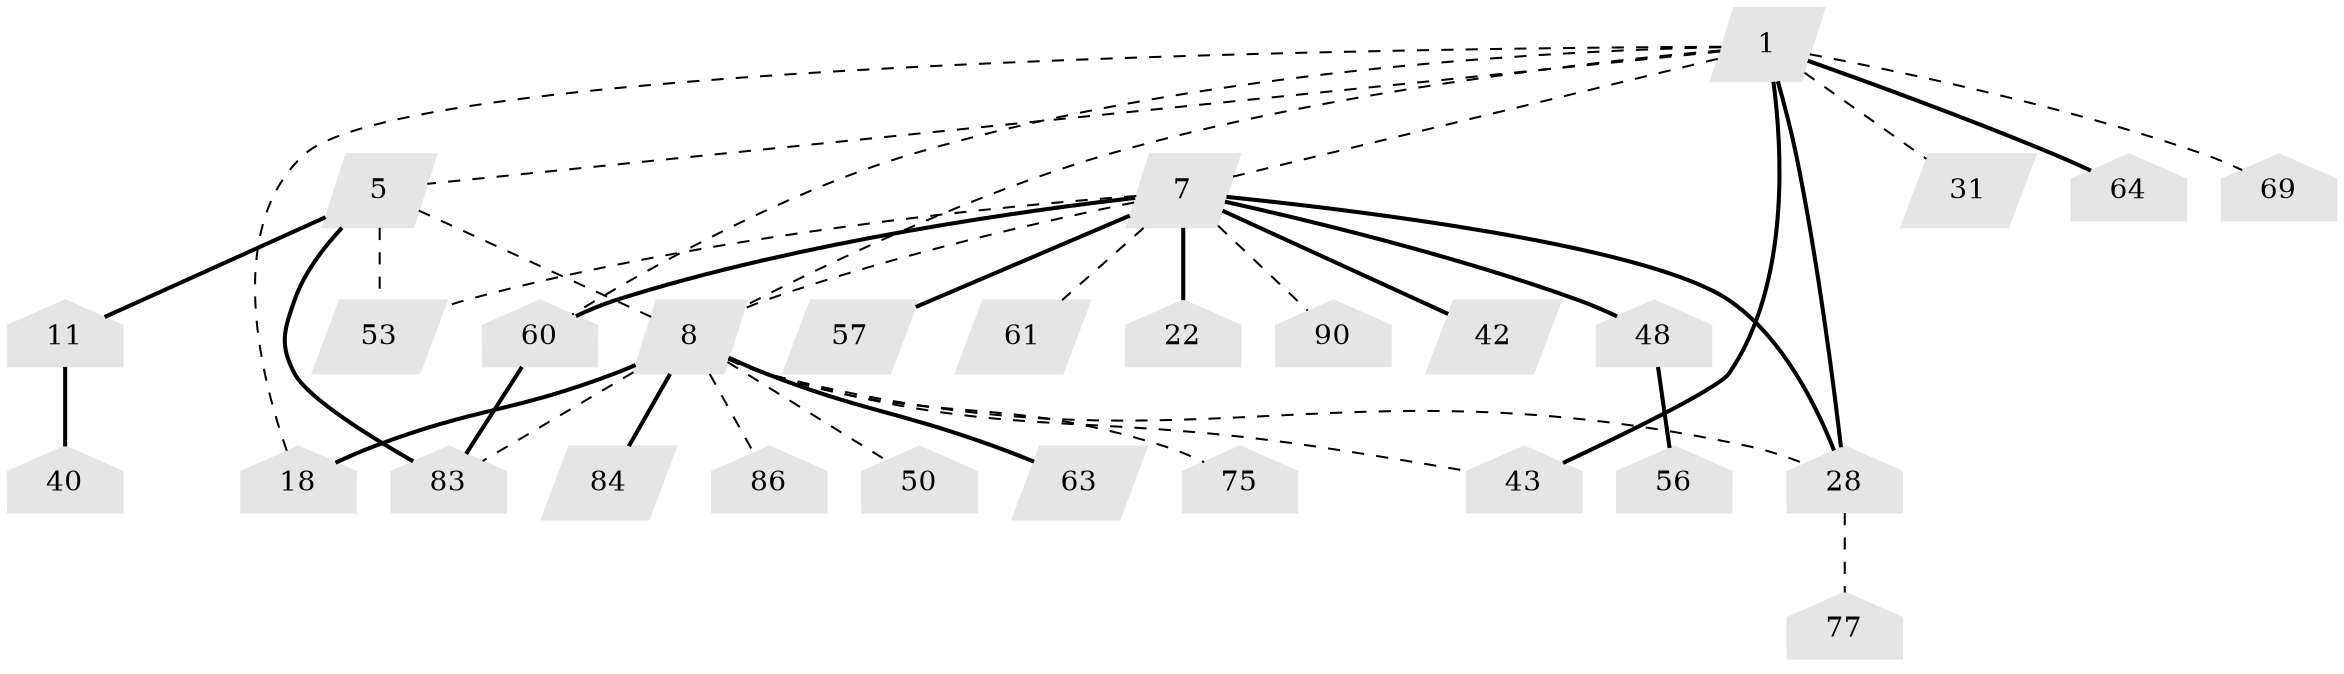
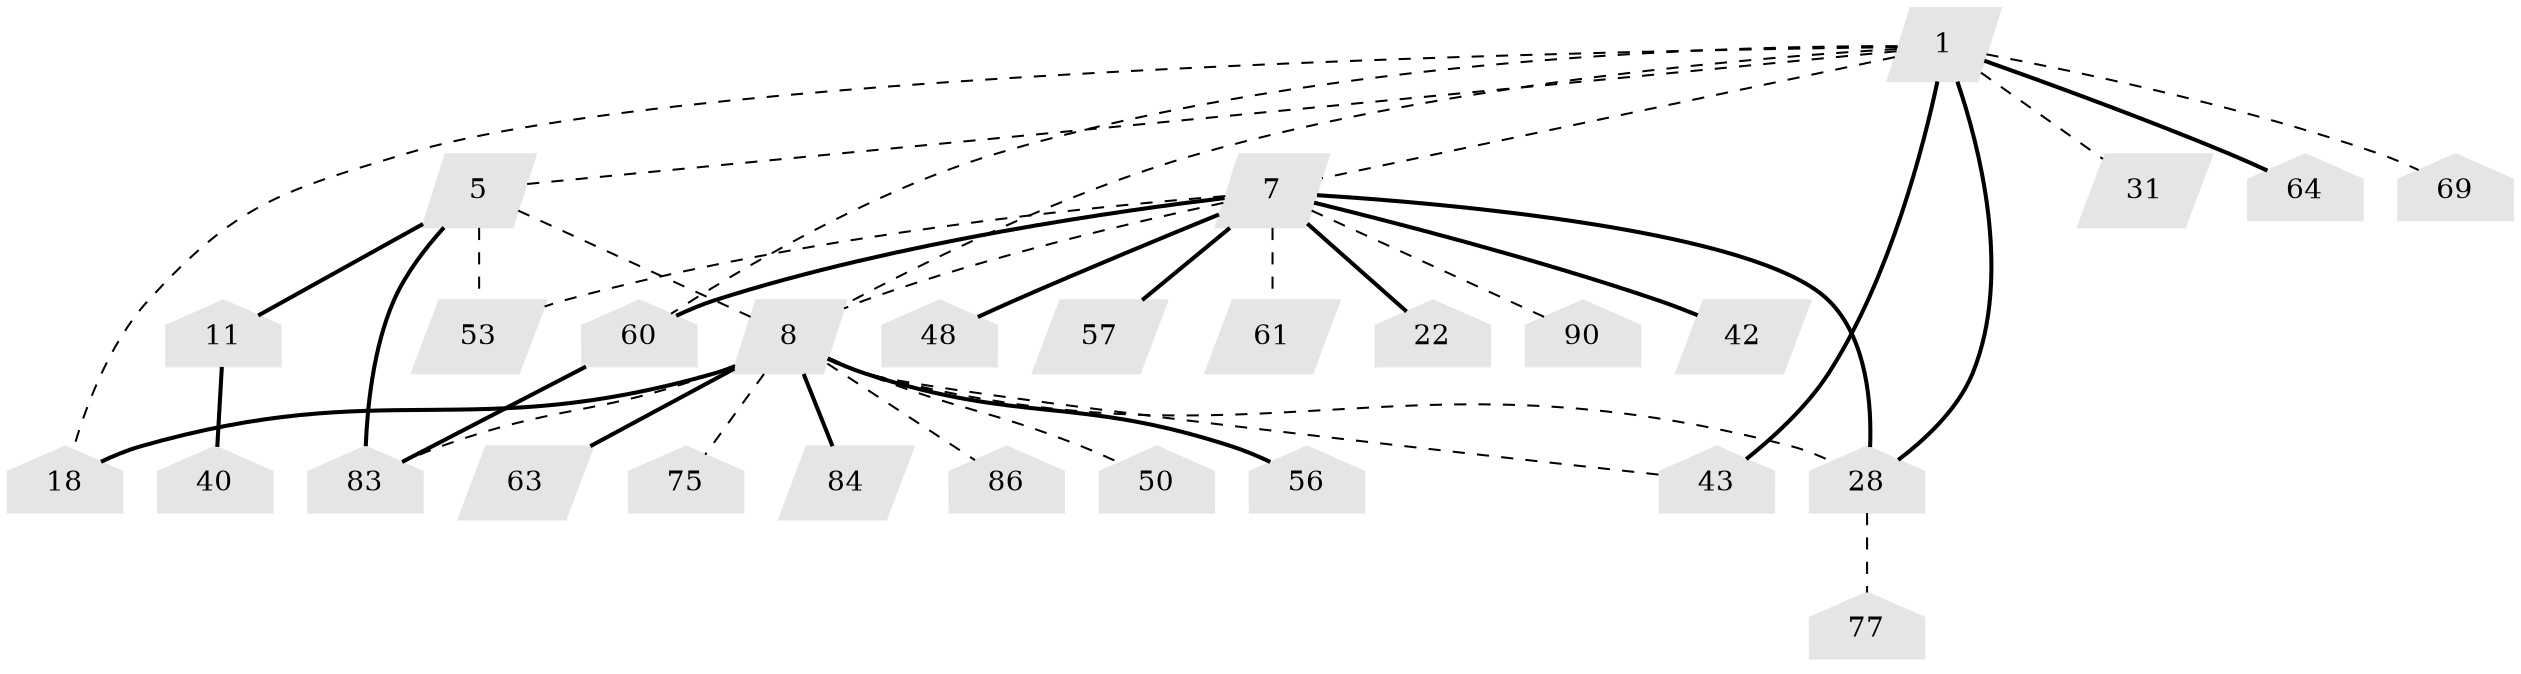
  graph {
    node [color=gray90 shape=house style=filled]
    edge [style=dashed]
    1 [shape=parallelogram super="+36+2+3+4"]
    5 [shape=parallelogram super="+46+10"]
    7 [shape=parallelogram super="+26+14+35"]
    8 [shape=parallelogram super="+9+13+24"]
    18 [super="+68+25+22"]
    28 [super="+39+32+73"]
    31 [shape=parallelogram super="+76"]
    43
    60 [super="+67"]
    64
    69
    11 [super="+59+12"]
    53 [shape=parallelogram super="+71"]
    83 [super="+88"]
    42 [shape=parallelogram super="+93"]
    48
    57 [shape=parallelogram]
    61 [shape=parallelogram]
    n19 [label=22]
    90
    50
    56
    63 [shape=parallelogram super="+72"]
    75
    84 [shape=parallelogram]
    86 [super="+94"]
    77
    40
    1 -- 5
    1 -- 7
    1 -- 8 [weight=3]
    1 -- 18
    1 -- 28 [style=bold]
    1 -- 31 [weight=3]
    1 -- 43 [style=bold weight=2]
    1 -- 60
    1 -- 64 [style=bold]
    1 -- 69
    5 -- 8
    5 -- 11 [style=bold]
    5 -- 53
    5 -- 83 [style=bold]
    7 -- 8 [weight=2]
    7 -- 28 [style=bold weight=3]
    7 -- 60 [style=bold]
    7 -- 53 [weight=2]
    7 -- 42 [style=bold]
    7 -- 48 [style=bold]
    7 -- 57 [style=bold]
    7 -- 61
    7 -- n19 [style=bold]
    7 -- 90
    8 -- 18 [style=bold weight=2]
    8 -- 28
    8 -- 43
    8 -- 83
    8 -- 50 [weight=2]
-   48 -- 56 [style=bold]
+   8 -- 56 [style=bold]
    8 -- 63 [style=bold]
    8 -- 75
    8 -- 84 [style=bold weight=3]
    8 -- 86
    28 -- 77
    60 -- 83 [style=bold]
    11 -- 40 [style=bold]
  }
